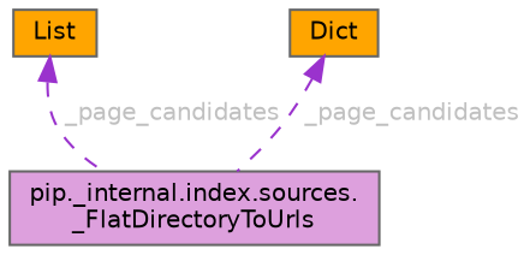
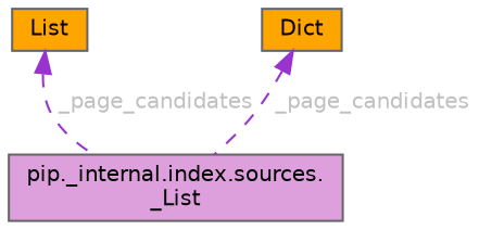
  digraph {
    node [color=gray40 fillcolor=orange fontname=Helvetica fontsize=10 shape=box style=filled]
    edge [color=darkorchid3 dir=back fontcolor=grey fontname=Helvetica fontsize=10 labelfontname=Helvetica labelfontsize=10 style=dashed]
-   n1 [fillcolor=plum fontcolor=black height=0.2 label="pip._internal.index.sources.\l_FlatDirectoryToUrls" width=0.4]
+   n1 [fillcolor=plum fontcolor=black height=0.2 label="pip._internal.index.sources.\l_List" width=0.4]
    n2 [height=0.2 label=List width=0.4]
    n3 [height=0.2 label=Dict width=0.4]
    n2 -> n1 [label=" _page_candidates"]
    n3 -> n1 [label=" _page_candidates"]
  }
